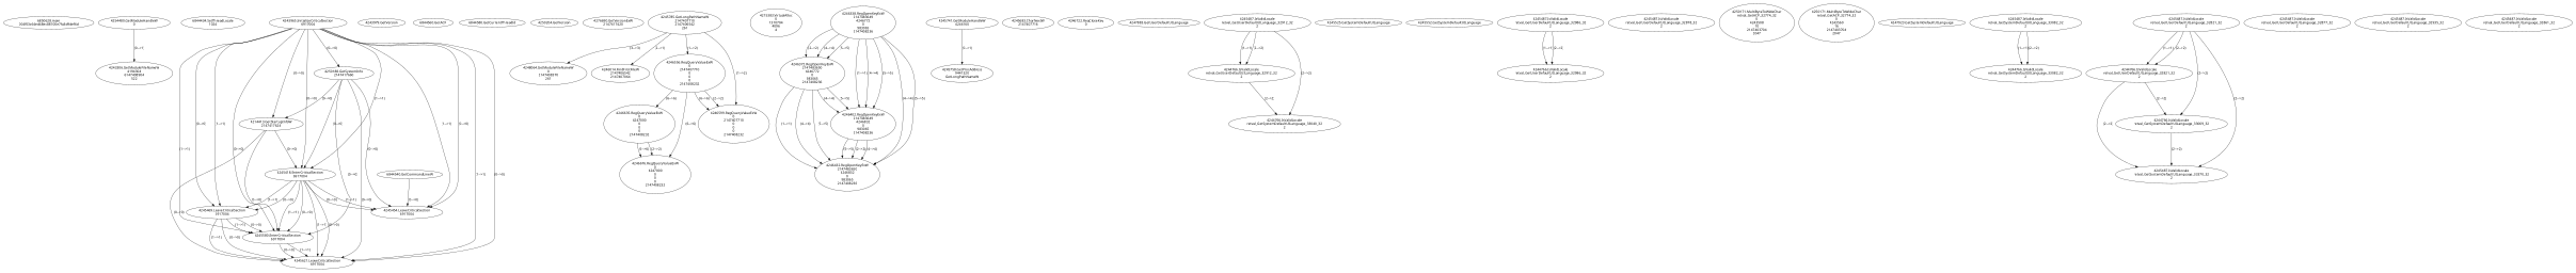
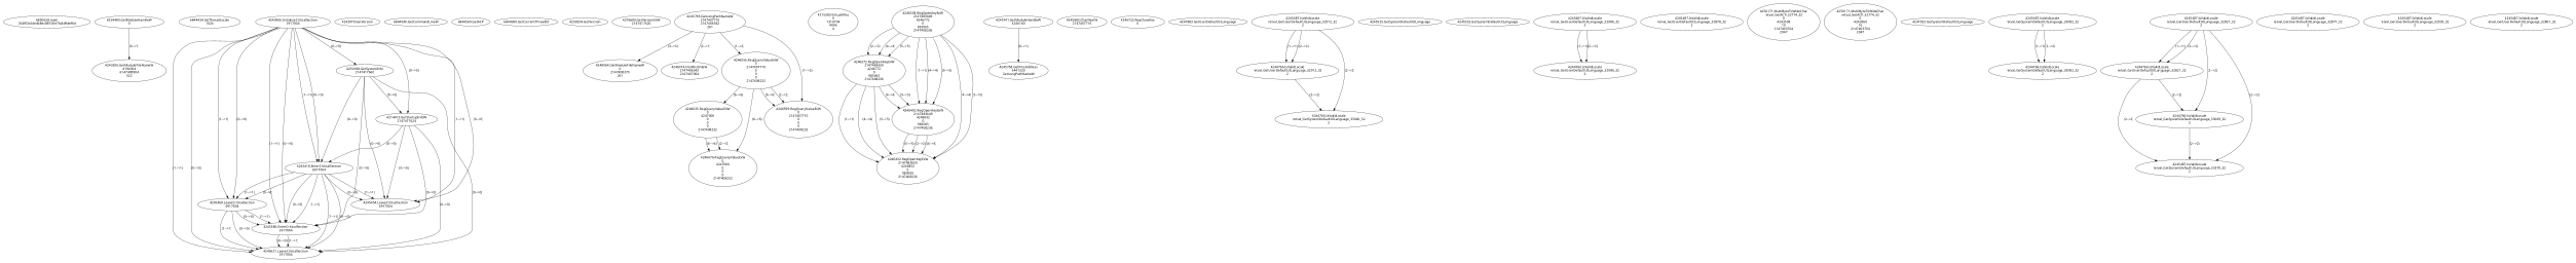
  digraph {
    fontname="Noto Sans"
    node [fontname="Noto Sans"]
    edge [fontname="Noto Sans"]
    n1 [label="6850628.main\n004f03c64ed48ec88100e7fa3d9def6d"]
    n2 [label="4254480.GetModuleHandleW\n0"]
    n3 [label="4243306.GetModuleFileNameW\n4194304\n6147408904\n522"]
    n4 [label="6844434.SetThreadLocale\n1024"]
    n5 [label="4243965.InitializeCriticalSection\n6917004"]
    n6 [label="4250188.GetSystemInfo\n2147417660"]
    n7 [label="4214413.GetStartupInfoW\n2147417624"]
    n8 [label="4245418.EnterCriticalSection\n6917004"]
    n9 [label="4245469.LeaveCriticalSection\n6917004"]
    n10 [label="4245454.LeaveCriticalSection\n6917004"]
    n11 [label="4245580.EnterCriticalSection\n6917004"]
    n12 [label="4245621.LeaveCriticalSection\n6917004"]
    n13 [label="4243979.GetVersion\n"]
    n14 [label="6844540.GetCommandLineW\n"]
    n15 [label="6844560.GetACP\n"]
    n16 [label="6844580.GetCurrentThreadId\n"]
    n17 [label="4250204.GetVersion\n"]
    n18 [label="4276690.GetVersionExW\n2147417420"]
    n19 [label="4248064.GetModuleFileNameW\n0\n2147408370\n261"]
    n20 [label="4245785.GetLongPathNameW\n2147407710\n2147406542\n261"]
    n21 [label="4246014.FindFirstFileW\n2147406542\n2147407064"]
    n22 [label="4246556.RegQueryValueExW\n0\n2147407710\n0\n0\n0\n2147408232"]
    n23 [label="4246599.RegQueryValueExW\n0\n2147407710\n0\n0\n0\n2147408232"]
    n24 [label="4215383.VirtualAlloc\n0\n1310704\n4096\n4"]
    n25 [label="4246338.RegOpenKeyExW\n2147483649\n4246772\n0\n983065\n2147408236"]
    n26 [label="4246372.RegOpenKeyExW\n2147483650\n4246772\n0\n983065\n2147408236"]
    n27 [label="4246402.RegOpenKeyExW\n2147483649\n4246832\n0\n983065\n2147408236"]
    n28 [label="4246432.RegOpenKeyExW\n2147483650\n4246832\n0\n983065\n2147408236"]
    n29 [label="4245741.GetModuleHandleW\n4246160"]
    n30 [label="4245758.GetProcAddress\n9441320\nGetLongPathNameW"]
    n31 [label="4246635.RegQueryValueExW\n0\n4247000\n0\n0\n0\n2147408232"]
    n32 [label="4246676.RegQueryValueExW\n0\n4247000\n0\n0\n0\n2147408232"]
    n33 [label="4245683.CharNextW\n2147407716"]
    n34 [label="4246722.RegCloseKey\n0"]
    n35 [label="4247883.GetUserDefaultUILanguage\n"]
    n36 [label="4245487.IsValidLocale\nretval_GetUserDefaultUILanguage_32912_32\n2"]
    n37 [label="4244766.IsValidLocale\nretval_GetUserDefaultUILanguage_32912_32\n2"]
    n38 [label="4244766.IsValidLocale\nretval_GetSystemDefaultUILanguage_33040_32\n2"]
    n39 [label="4245525.GetSystemDefaultUILanguage\n"]
    n40 [label="4245552.GetSystemDefaultUILanguage\n"]
    n41 [label="4245487.IsValidLocale\nretval_GetUserDefaultUILanguage_32986_32\n2"]
    n42 [label="4244766.IsValidLocale\nretval_GetUserDefaultUILanguage_32986_32\n2"]
    n43 [label="4245487.IsValidLocale\nretval_GetUserDefaultUILanguage_32878_32\n2"]
    n44 [label="4250171.MultiByteToWideChar\nretval_GetACP_32774_32\n0\n4243508\n10\n2147403704\n2047"]
    n45 [label="4250171.MultiByteToWideChar\nretval_GetACP_32774_32\n0\n4243560\n16\n2147403704\n2047"]
    n46 [label="4247923.GetSystemDefaultUILanguage\n"]
    n47 [label="4245487.IsValidLocale\nretval_GetSystemDefaultUILanguage_33082_32\n2"]
    n48 [label="4244766.IsValidLocale\nretval_GetSystemDefaultUILanguage_33082_32\n2"]
    n49 [label="4245487.IsValidLocale\nretval_GetUserDefaultUILanguage_32821_32\n2"]
    n50 [label="4244766.IsValidLocale\nretval_GetUserDefaultUILanguage_32821_32\n2"]
    n51 [label="4244766.IsValidLocale\nretval_GetSystemDefaultUILanguage_33069_32\n2"]
    n52 [label="4245487.IsValidLocale\nretval_GetSystemDefaultUILanguage_33370_32\n2"]
    n53 [label="4245487.IsValidLocale\nretval_GetUserDefaultUILanguage_32877_32\n2"]
    n54 [label="4245487.IsValidLocale\nretval_GetUserDefaultUILanguage_32935_32\n2"]
    n55 [label="4245487.IsValidLocale\nretval_GetUserDefaultUILanguage_32861_32\n2"]
    n2 -> n3 [label="(0-->1)"]
    n5 -> n6 [label="(0-->0)"]
    n5 -> n7 [label="(0-->0)"]
    n5 -> n8 [label="(1-->1)"]
    n5 -> n8 [label="(0-->0)"]
    n5 -> n9 [label="(1-->1)"]
    n5 -> n9 [label="(0-->0)"]
    n5 -> n10 [label="(1-->1)"]
    n5 -> n10 [label="(0-->0)"]
    n5 -> n11 [label="(1-->1)"]
    n5 -> n11 [label="(0-->0)"]
    n5 -> n12 [label="(1-->1)"]
    n5 -> n12 [label="(0-->0)"]
    n6 -> n7 [label="(0-->0)"]
    n6 -> n8 [label="(0-->0)"]
    n6 -> n10 [label="(0-->0)"]
    n6 -> n11 [label="(0-->0)"]
    n6 -> n12 [label="(0-->0)"]
    n7 -> n8 [label="(0-->0)"]
-   n14 -> n10 [label="(0-->0)"]
+   n7 -> n10 [label="(0-->0)"]
    n7 -> n11 [label="(0-->0)"]
    n7 -> n12 [label="(0-->0)"]
    n8 -> n9 [label="(1-->1)"]
    n8 -> n9 [label="(0-->0)"]
    n8 -> n10 [label="(1-->1)"]
    n8 -> n10 [label="(0-->0)"]
    n8 -> n11 [label="(1-->1)"]
    n8 -> n11 [label="(0-->0)"]
    n8 -> n12 [label="(1-->1)"]
    n8 -> n12 [label="(0-->0)"]
    n9 -> n11 [label="(1-->1)"]
    n9 -> n11 [label="(0-->0)"]
    n9 -> n12 [label="(1-->1)"]
    n9 -> n12 [label="(0-->0)"]
    n11 -> n12 [label="(1-->1)"]
    n11 -> n12 [label="(0-->0)"]
    n20 -> n19 [label="(3-->3)"]
    n20 -> n21 [label="(2-->1)"]
    n20 -> n22 [label="(1-->2)"]
    n20 -> n23 [label="(1-->2)"]
    n22 -> n23 [label="(2-->2)"]
    n22 -> n23 [label="(6-->6)"]
    n22 -> n31 [label="(6-->6)"]
    n22 -> n32 [label="(6-->6)"]
    n25 -> n26 [label="(2-->2)"]
    n25 -> n26 [label="(4-->4)"]
    n25 -> n26 [label="(5-->5)"]
    n25 -> n27 [label="(1-->1)"]
    n25 -> n27 [label="(4-->4)"]
    n25 -> n27 [label="(5-->5)"]
    n25 -> n28 [label="(4-->4)"]
    n25 -> n28 [label="(5-->5)"]
    n26 -> n27 [label="(4-->4)"]
    n26 -> n27 [label="(5-->5)"]
    n26 -> n28 [label="(1-->1)"]
    n26 -> n28 [label="(4-->4)"]
    n26 -> n28 [label="(5-->5)"]
    n27 -> n28 [label="(2-->2)"]
    n27 -> n28 [label="(4-->4)"]
    n27 -> n28 [label="(5-->5)"]
    n29 -> n30 [label="(0-->1)"]
    n31 -> n32 [label="(2-->2)"]
    n31 -> n32 [label="(6-->6)"]
    n36 -> n37 [label="(1-->1)"]
    n36 -> n37 [label="(2-->2)"]
    n36 -> n38 [label="(2-->2)"]
    n37 -> n38 [label="(2-->2)"]
    n41 -> n42 [label="(1-->1)"]
    n41 -> n42 [label="(2-->2)"]
    n47 -> n48 [label="(1-->1)"]
    n47 -> n48 [label="(2-->2)"]
    n49 -> n50 [label="(1-->1)"]
    n49 -> n50 [label="(2-->2)"]
    n49 -> n51 [label="(2-->2)"]
    n49 -> n52 [label="(2-->2)"]
    n50 -> n51 [label="(2-->2)"]
    n50 -> n52 [label="(2-->2)"]
    n51 -> n52 [label="(2-->2)"]
  }
